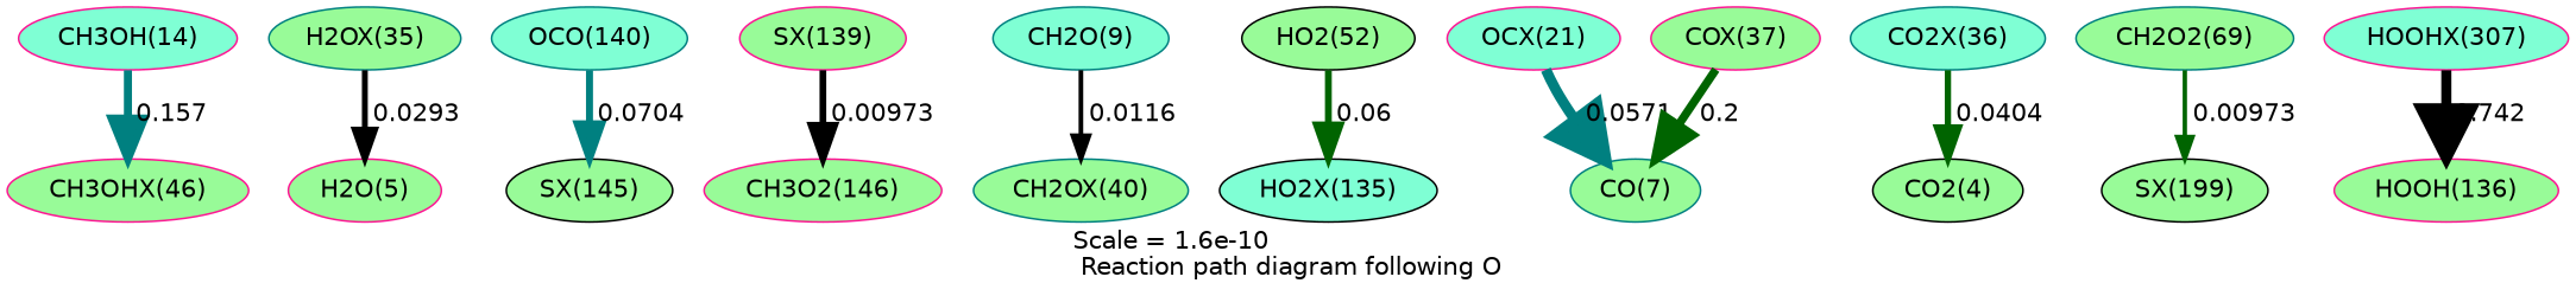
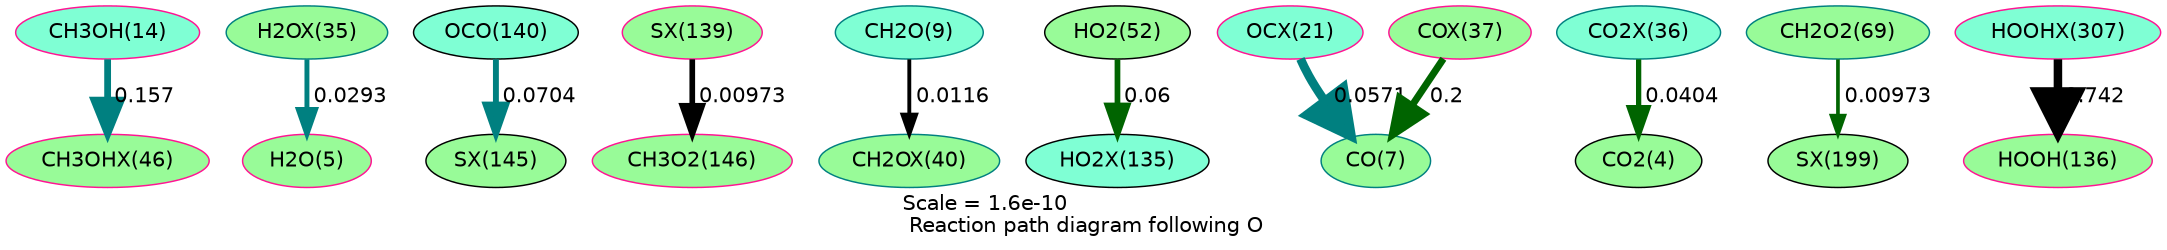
  digraph {
    fontname=Helvetica
    label="Scale = 1.6e-10\l Reaction path diagram following O"
    node [color=deeppink fillcolor=palegreen fontname=Helvetica style=filled]
    edge [color=teal fontname=Helvetica]
    n1 [fillcolor=aquamarine label="CH3OH(14)"]
    n2 [label="CH3OHX(46)"]
    n3 [color=teal label="H2OX(35)"]
    n4 [label="H2O(5)"]
-   n5 [color=teal fillcolor=aquamarine label="OCO(140)"]
+   n5 [color=black fillcolor=aquamarine label="OCO(140)"]
    n6 [color=black label="SX(145)"]
    n7 [label="SX(139)"]
    n8 [label="CH3O2(146)"]
    n9 [color=teal fillcolor=aquamarine label="CH2O(9)"]
    n10 [color=teal label="CH2OX(40)"]
    n11 [color=black label="HO2(52)"]
    n12 [color=black fillcolor=aquamarine label="HO2X(135)"]
    n13 [fillcolor=aquamarine label="OCX(21)"]
    n14 [color=teal label="CO(7)"]
    n15 [label="COX(37)"]
    n16 [color=teal fillcolor=aquamarine label="CO2X(36)"]
    n17 [color=black label="CO2(4)"]
    n18 [color=teal label="CH2O2(69)"]
    n19 [color=black label="SX(199)"]
    n20 [fillcolor=aquamarine label="HOOHX(307)"]
    n21 [label="HOOH(136)"]
    n1 -> n2 [arrowsize=2.3 label=" 0.157" penwidth=4.6]
-   n3 -> n4 [arrowsize=1.67 color=black label=" 0.0293" penwidth=3.34]
+   n3 -> n4 [arrowsize=1.67 label=" 0.0293" penwidth=3.34]
    n5 -> n6 [arrowsize=2 label=" 0.0704" penwidth=4]
    n7 -> n8 [arrowsize=1.92 color=black label=" 0.00973" penwidth=3.84]
    n9 -> n10 [arrowsize=1.32 color=black label=" 0.0116" penwidth=2.63]
    n11 -> n12 [arrowsize=1.94 color=darkgreen label=" 0.06" penwidth=3.88]
    n13 -> n14 [arrowsize=3 label=" 0.0571" penwidth=6]
    n15 -> n14 [arrowsize=2.39 color=darkgreen label=" 0.2" penwidth=4.78]
    n16 -> n17 [arrowsize=1.79 color=darkgreen label=" 0.0404" penwidth=3.58]
    n18 -> n19 [arrowsize=1.25 color=darkgreen label=" 0.00973" penwidth=2.5]
    n20 -> n21 [arrowsize=2.89 color=black label=" 0.742" penwidth=5.77]
  }
